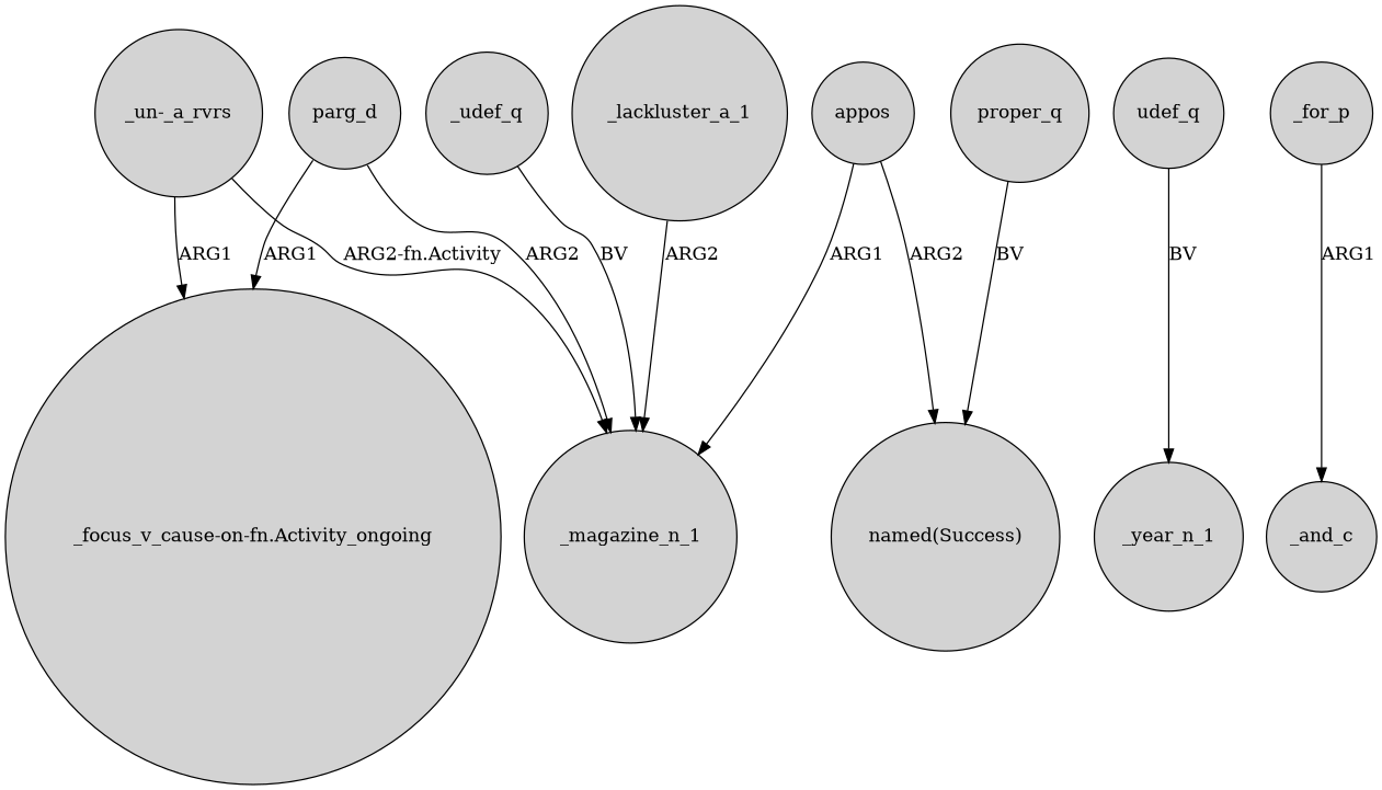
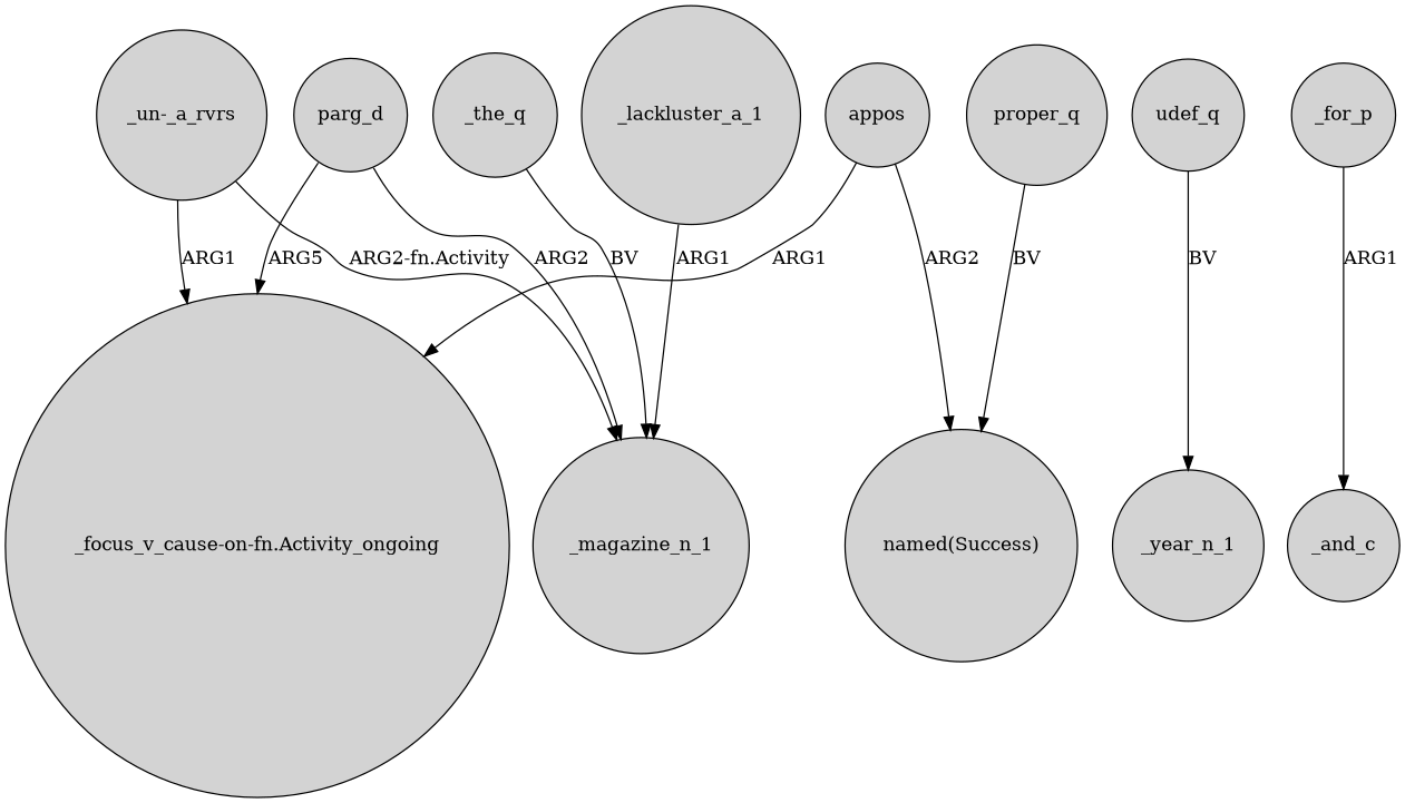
  digraph {
    node [shape=circle style=filled]
    parg_d
    "_focus_v_cause-on-fn.Activity_ongoing"
    _magazine_n_1
    proper_q
    "named(Success)"
    udef_q
    _year_n_1
    "_un-_a_rvrs"
    _lackluster_a_1
    _for_p
    _and_c
    appos
-   _the_q [label=_udef_q]
-   parg_d -> "_focus_v_cause-on-fn.Activity_ongoing" [label=ARG1]
+   _the_q
+   parg_d -> "_focus_v_cause-on-fn.Activity_ongoing" [label=ARG5]
    parg_d -> _magazine_n_1 [label=ARG2]
    proper_q -> "named(Success)" [label=BV]
    udef_q -> _year_n_1 [label=BV]
    "_un-_a_rvrs" -> "_focus_v_cause-on-fn.Activity_ongoing" [label=ARG1]
    "_un-_a_rvrs" -> _magazine_n_1 [label="ARG2-fn.Activity"]
-   _lackluster_a_1 -> _magazine_n_1 [label=ARG2]
+   _lackluster_a_1 -> _magazine_n_1 [label=ARG1]
    _for_p -> _and_c [label=ARG1]
-   appos -> _magazine_n_1 [label=ARG1]
+   appos -> "_focus_v_cause-on-fn.Activity_ongoing" [label=ARG1]
    appos -> "named(Success)" [label=ARG2]
    _the_q -> _magazine_n_1 [label=BV]
  }
